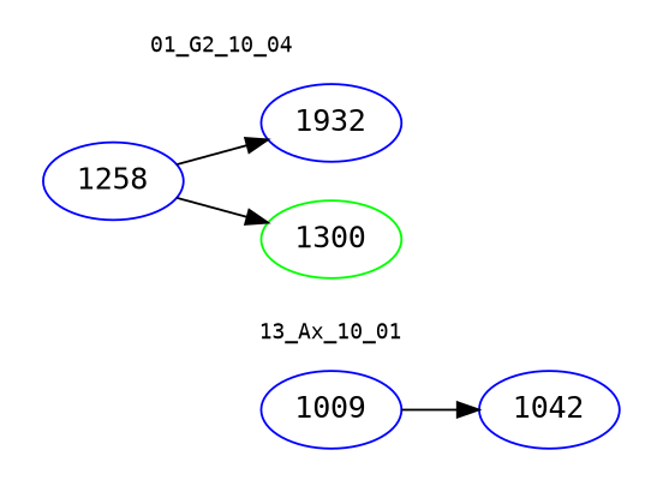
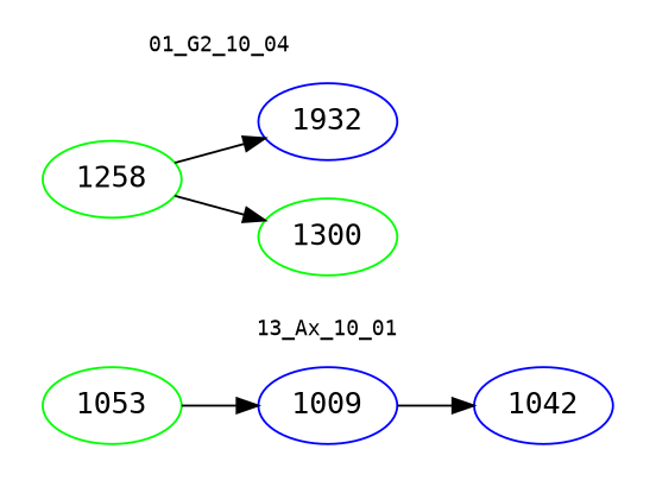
  digraph {
    fontname="DejaVu Sans Mono"
    rankdir=LR
    node [color=blue fontname="DejaVu Sans Mono"]
    edge [color=black fontname="DejaVu Sans Mono"]
+   n1 [color=green label=1053]
    n2 [label=1009]
    n3 [label=1042]
    n4 [color=green label=1300]
-   n5 [label=1258]
+   n5 [color=green label=1258]
    n6 [label=1932]
    subgraph cluster_1 {
      color=white
      fontsize=10
      label="13_Ax_10_01"
+     n1
      n2
      n3
    }
    subgraph cluster_2 {
      color=white
      fontsize=10
      label="01_G2_10_04"
      n4
      n5
      n6
    }
+   n1 -> n2
    n2 -> n3
    n5 -> n4
    n5 -> n6
  }
